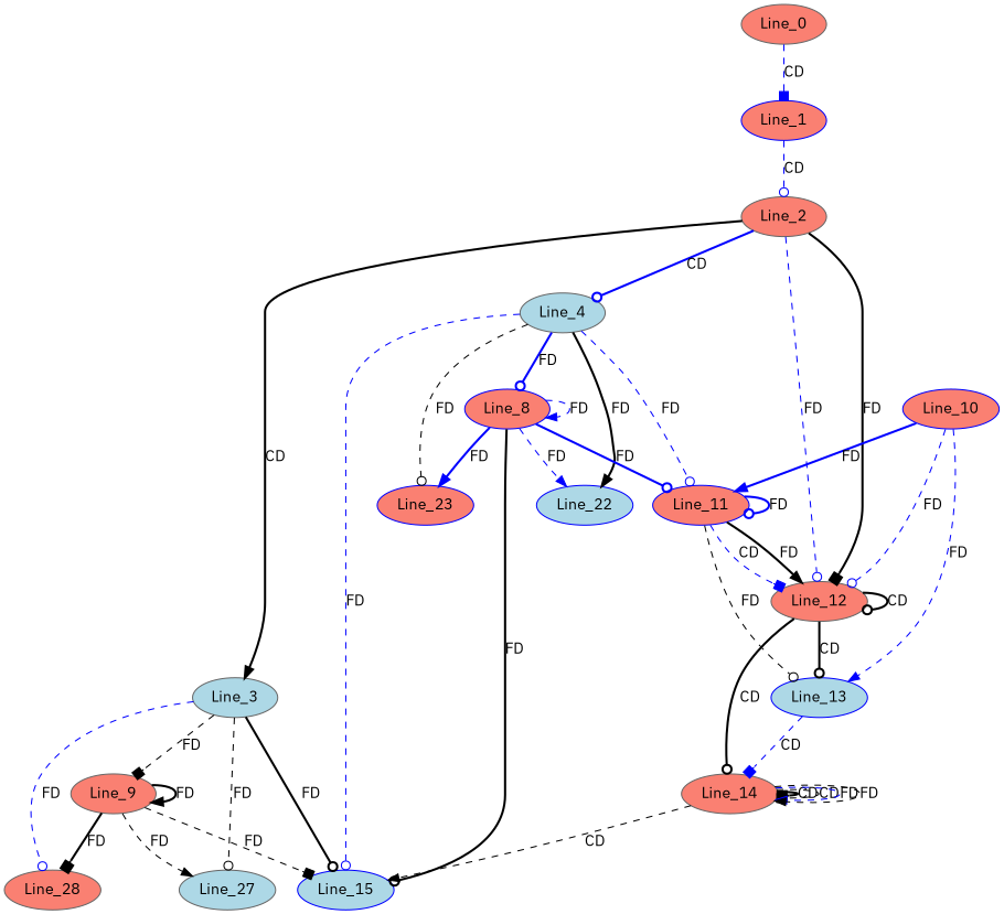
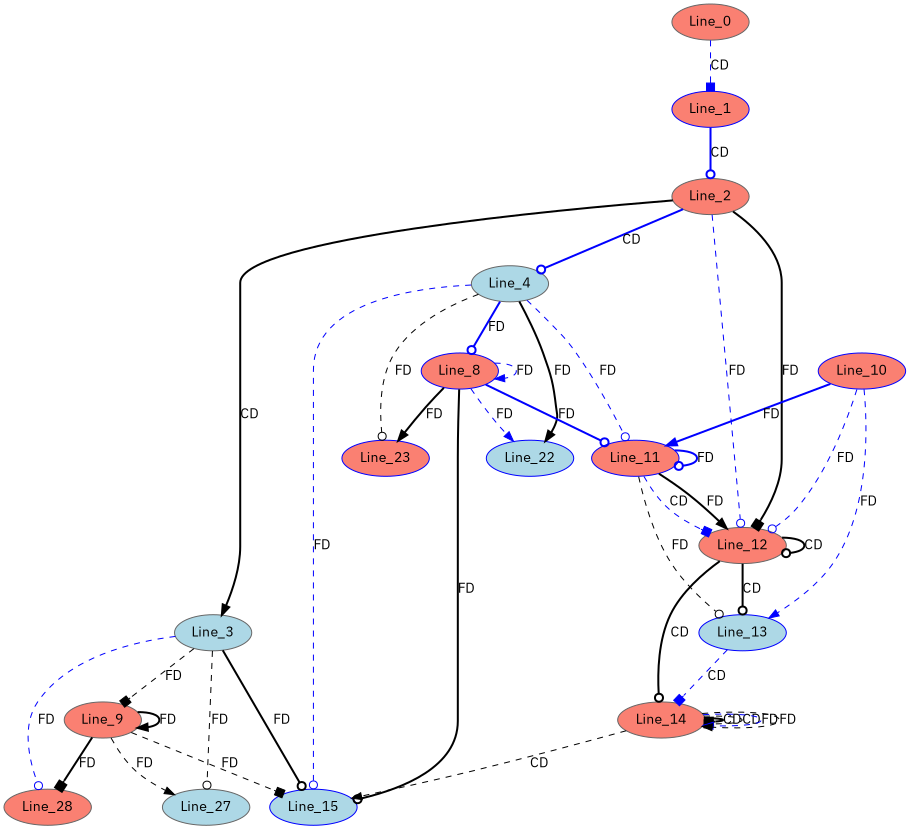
  digraph {
    fontname="IBM Plex Sans"
    node [color=gray40 fillcolor=salmon fontname="IBM Plex Sans" style=filled]
    edge [arrowhead=odot color=black fontname="IBM Plex Sans" style=dashed]
    Line_1 [color=blue]
    Line_0
    Line_2
    Line_3 [fillcolor=lightblue]
    Line_4 [fillcolor=lightblue]
    Line_12
    Line_9
    Line_15 [color=blue fillcolor=lightblue]
    Line_27 [fillcolor=lightblue]
    Line_28
    Line_8 [color=blue]
    Line_11 [color=blue]
    Line_22 [color=blue fillcolor=lightblue]
    Line_23 [color=blue]
    Line_13 [color=blue fillcolor=lightblue]
    Line_14
    Line_10 [color=blue]
-   Line_1 -> Line_2 [color=blue label=CD]
+   Line_1 -> Line_2 [color=blue label=CD style=bold]
    Line_0 -> Line_1 [arrowhead=box color=blue label=CD]
    Line_2 -> Line_3 [arrowhead=normal label=CD style=bold]
    Line_2 -> Line_4 [color=blue label=CD style=bold]
    Line_2 -> Line_12 [color=blue label=FD]
    Line_2 -> Line_12 [arrowhead=box label=FD style=bold]
    Line_3 -> Line_9 [arrowhead=box label=FD]
    Line_3 -> Line_15 [label=FD style=bold]
    Line_3 -> Line_27 [label=FD]
    Line_3 -> Line_28 [color=blue label=FD]
    Line_4 -> Line_15 [color=blue label=FD]
    Line_4 -> Line_8 [color=blue label=FD style=bold]
    Line_4 -> Line_11 [color=blue label=FD]
    Line_4 -> Line_22 [arrowhead=normal label=FD style=bold]
    Line_4 -> Line_23 [label=FD]
    Line_12 -> Line_12 [label=CD style=bold]
    Line_12 -> Line_13 [label=CD style=bold]
    Line_12 -> Line_14 [label=CD style=bold]
    Line_9 -> Line_9 [arrowhead=normal label=FD style=bold]
    Line_9 -> Line_15 [arrowhead=box label=FD]
    Line_9 -> Line_27 [arrowhead=normal label=FD]
    Line_9 -> Line_28 [arrowhead=box label=FD style=bold]
    Line_8 -> Line_15 [label=FD style=bold]
    Line_8 -> Line_8 [arrowhead=normal color=blue label=FD]
    Line_8 -> Line_11 [color=blue label=FD style=bold]
    Line_8 -> Line_22 [arrowhead=normal color=blue label=FD]
-   Line_8 -> Line_23 [arrowhead=normal color=blue label=FD style=bold]
+   Line_8 -> Line_23 [arrowhead=normal label=FD style=bold]
    Line_11 -> Line_12 [arrowhead=box color=blue label=CD]
    Line_11 -> Line_12 [arrowhead=normal label=FD style=bold]
    Line_11 -> Line_11 [color=blue label=FD style=bold]
    Line_11 -> Line_13 [label=FD]
    Line_13 -> Line_14 [arrowhead=box color=blue label=CD]
    Line_14 -> Line_15 [arrowhead=normal label=CD]
    Line_14 -> Line_14 [arrowhead=box label=CD style=bold]
    Line_14 -> Line_14 [arrowhead=box label=CD]
    Line_14 -> Line_14 [arrowhead=normal color=blue label=FD]
    Line_14 -> Line_14 [arrowhead=normal label=FD]
    Line_10 -> Line_12 [color=blue label=FD]
    Line_10 -> Line_11 [arrowhead=normal color=blue label=FD style=bold]
    Line_10 -> Line_13 [arrowhead=normal color=blue label=FD]
  }
